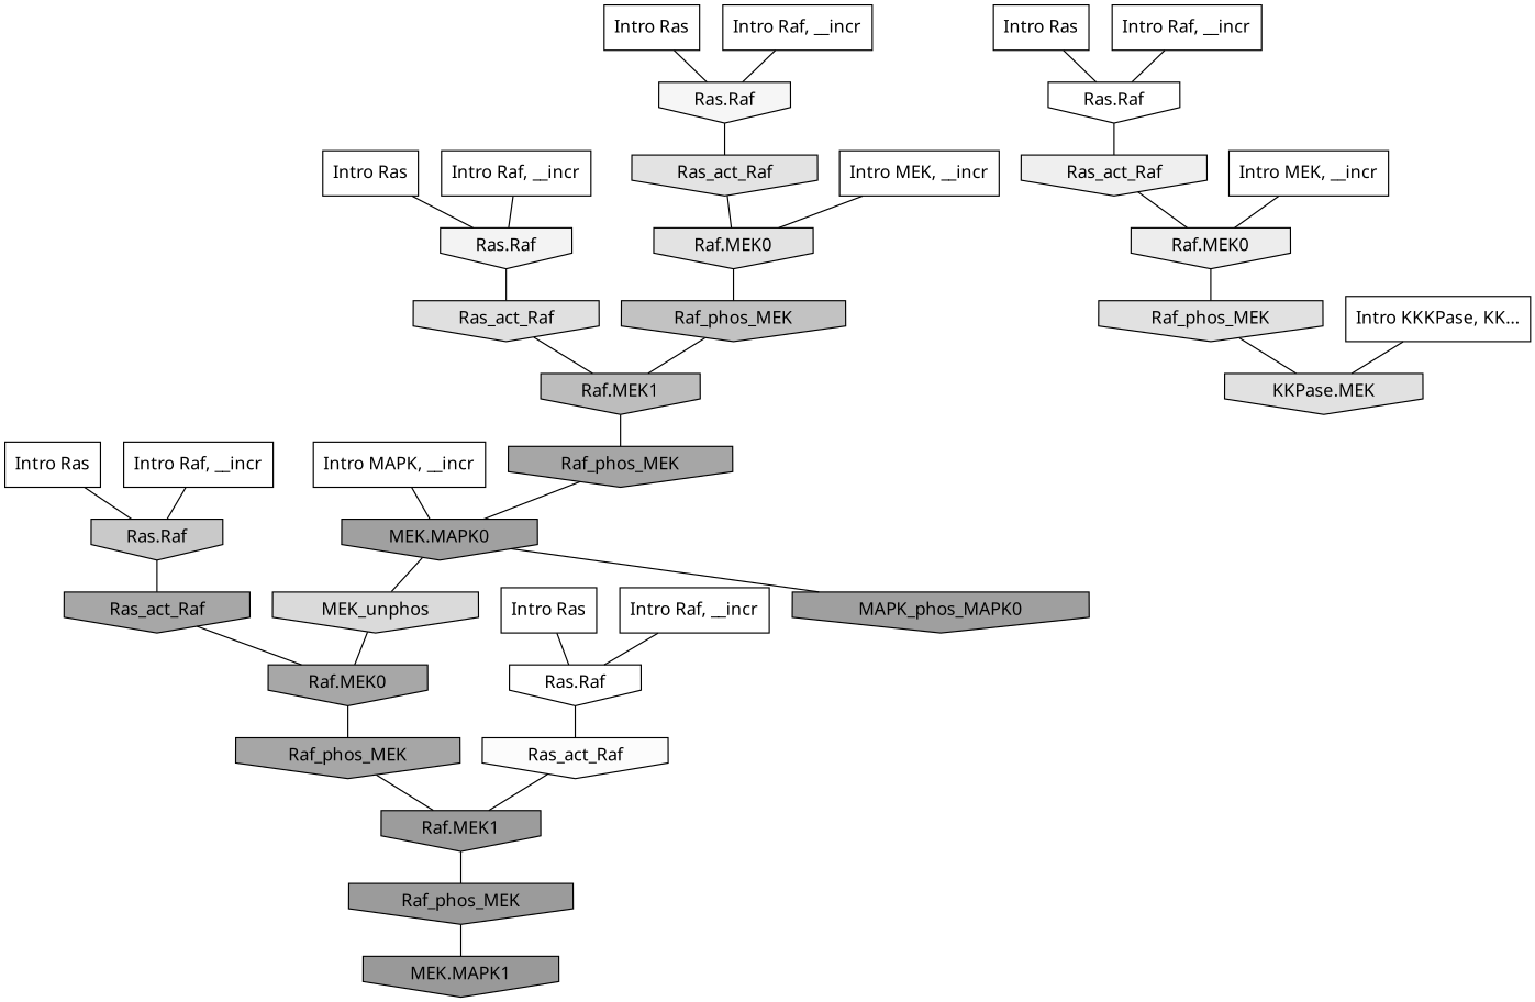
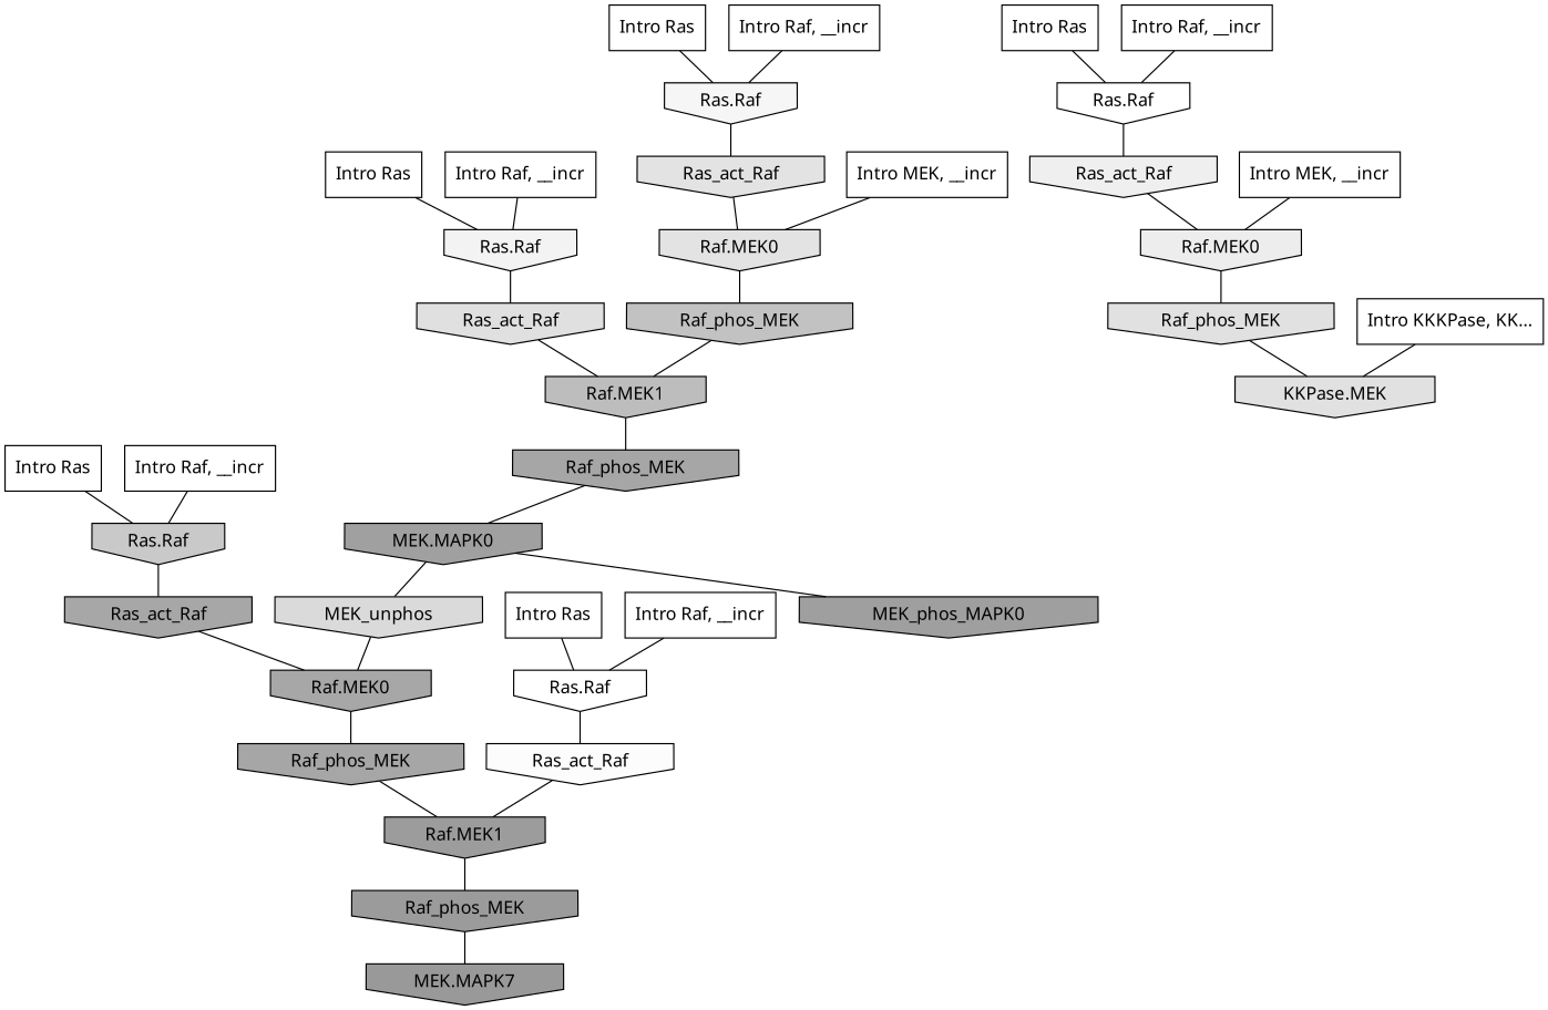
  digraph {
    rankdir=TB
    ranksep=0.30
    node [fillcolor="0.000 0.000 1.000" fontname="CMU Serif" shape=invhouse style=filled]
    edge [color="0.000 0.000 0.000" dir=none fontname="CMU Serif"]
    n1 [label="Intro Ras" shape=rectangle]
    n2 [fillcolor="0.000 0.000 0.788" label="Ras.Raf"]
    n3 [fillcolor="0.000 0.000 0.654" label=Ras_act_Raf]
    n4 [label="Intro Ras" shape=rectangle]
    n5 [fillcolor="0.000 0.000 0.963" label="Ras.Raf"]
    n6 [fillcolor="0.000 0.000 0.888" label=Ras_act_Raf]
    n7 [label="Intro Ras" shape=rectangle]
    n8 [label="Ras.Raf"]
    n9 [fillcolor="0.000 0.000 0.937" label=Ras_act_Raf]
    n10 [label="Intro Ras" shape=rectangle]
    n11 [label="Ras.Raf"]
    n12 [fillcolor="0.000 0.000 0.988" label=Ras_act_Raf]
    n13 [label="Intro Ras" shape=rectangle]
    n14 [fillcolor="0.000 0.000 0.950" label="Ras.Raf"]
    n15 [fillcolor="0.000 0.000 0.876" label=Ras_act_Raf]
    n16 [label="Intro Raf, __incr" shape=rectangle]
    n17 [label="Intro Raf, __incr" shape=rectangle]
    n18 [label="Intro Raf, __incr" shape=rectangle]
    n19 [label="Intro Raf, __incr" shape=rectangle]
    n20 [label="Intro Raf, __incr" shape=rectangle]
    n21 [label="Intro MEK, __incr" shape=rectangle]
    n22 [fillcolor="0.000 0.000 0.927" label="Raf.MEK0"]
    n23 [fillcolor="0.000 0.000 0.882" label=Raf_phos_MEK]
    n24 [label="Intro MEK, __incr" shape=rectangle]
    n25 [fillcolor="0.000 0.000 0.888" label="Raf.MEK0"]
    n26 [fillcolor="0.000 0.000 0.760" label=Raf_phos_MEK]
-   n27 [label="Intro MAPK, __incr" shape=rectangle]
    n28 [fillcolor="0.000 0.000 0.628" label="MEK.MAPK0"]
    n29 [fillcolor="0.000 0.000 0.854" label=MEK_unphos]
-   n30 [fillcolor="0.000 0.000 0.624" label=MAPK_phos_MAPK0]
+   n30 [fillcolor="0.000 0.000 0.624" label=MEK_phos_MAPK0]
    n31 [label="Intro KKKPase, KK..." shape=rectangle]
    n32 [fillcolor="0.000 0.000 0.880" label="KKPase.MEK"]
    n33 [fillcolor="0.000 0.000 0.613" label="Raf.MEK1"]
    n34 [fillcolor="0.000 0.000 0.608" label=Raf_phos_MEK]
    n35 [fillcolor="0.000 0.000 0.742" label="Raf.MEK1"]
    n36 [fillcolor="0.000 0.000 0.654" label="Raf.MEK0"]
    n37 [fillcolor="0.000 0.000 0.651" label=Raf_phos_MEK]
    n38 [fillcolor="0.000 0.000 0.651" label=Raf_phos_MEK]
-   n39 [fillcolor="0.000 0.000 0.600" label="MEK.MAPK1"]
+   n39 [fillcolor="0.000 0.000 0.600" label="MEK.MAPK7"]
    n1 -> n2
    n2 -> n3
    n3 -> n36
    n4 -> n5
    n5 -> n6
    n6 -> n25
    n7 -> n8
    n8 -> n9
    n9 -> n22
    n10 -> n11
    n11 -> n12
    n12 -> n33
    n13 -> n14
    n14 -> n15
    n15 -> n35
    n16 -> n2
    n17 -> n14
    n18 -> n5
    n19 -> n8
    n20 -> n11
    n21 -> n22
    n22 -> n23
    n23 -> n32
    n24 -> n25
    n25 -> n26
    n26 -> n35
-   n27 -> n28
    n28 -> n29
    n28 -> n30
    n29 -> n36
    n31 -> n32
    n33 -> n34
    n34 -> n39
    n35 -> n37
    n36 -> n38
    n37 -> n28
    n38 -> n33
  }
